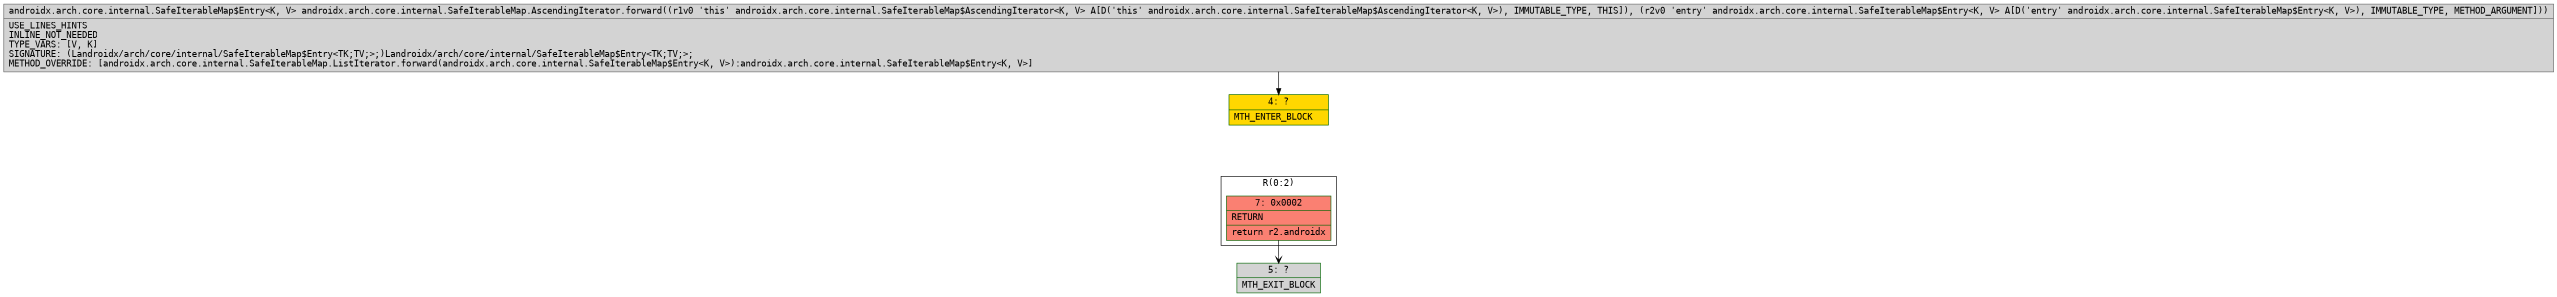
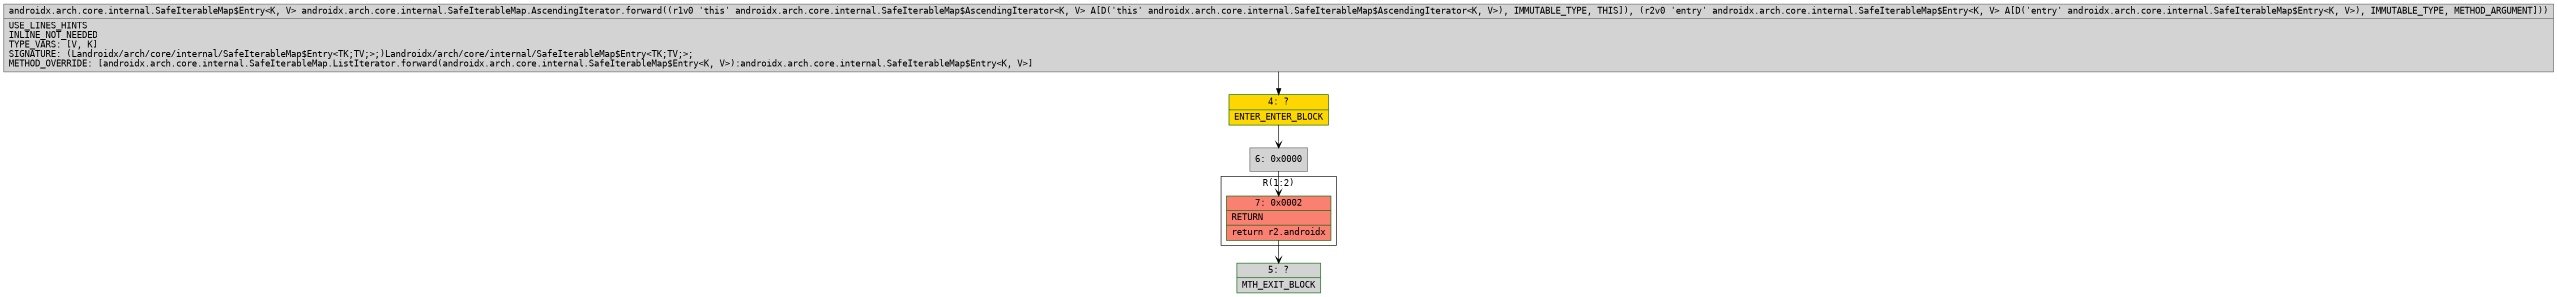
  digraph {
    fontname="DejaVu Sans Mono"
    node [color=darkgreen fillcolor=lightgrey fontname="DejaVu Sans Mono" shape=record style=filled]
    edge [arrowhead=vee fontname="DejaVu Sans Mono"]
    n1 [fillcolor=salmon label="{7\:\ 0x0002|RETURN\l|return r2.androidx\l}"]
    n2 [label="{5\:\ ?|MTH_EXIT_BLOCK\l}"]
-   n3 [fillcolor=gold label="{4\:\ ?|MTH_ENTER_BLOCK\l}"]
+   n3 [fillcolor=gold label="{4\:\ ?|ENTER_ENTER_BLOCK\l}"]
+   n4 [color=gray40 label="{6\:\ 0x0000}"]
    n5 [color=gray40 label="{androidx.arch.core.internal.SafeIterableMap$Entry\<K, V\> androidx.arch.core.internal.SafeIterableMap.AscendingIterator.forward((r1v0 'this' androidx.arch.core.internal.SafeIterableMap$AscendingIterator\<K, V\> A[D('this' androidx.arch.core.internal.SafeIterableMap$AscendingIterator\<K, V\>), IMMUTABLE_TYPE, THIS]), (r2v0 'entry' androidx.arch.core.internal.SafeIterableMap$Entry\<K, V\> A[D('entry' androidx.arch.core.internal.SafeIterableMap$Entry\<K, V\>), IMMUTABLE_TYPE, METHOD_ARGUMENT]))  | USE_LINES_HINTS\lINLINE_NOT_NEEDED\lTYPE_VARS: [V, K]\lSIGNATURE: (Landroidx\/arch\/core\/internal\/SafeIterableMap$Entry\<TK;TV;\>;)Landroidx\/arch\/core\/internal\/SafeIterableMap$Entry\<TK;TV;\>;\lMETHOD_OVERRIDE: [androidx.arch.core.internal.SafeIterableMap.ListIterator.forward(androidx.arch.core.internal.SafeIterableMap$Entry\<K, V\>):androidx.arch.core.internal.SafeIterableMap$Entry\<K, V\>]\l}"]
    subgraph cluster_1 {
-     label="R(0:2)"
+     label="R(1:2)"
      n1
    }
    n1 -> n2
+   n3 -> n4
+   n4 -> n1
    n5 -> n3 [arrowhead=normal]
  }
